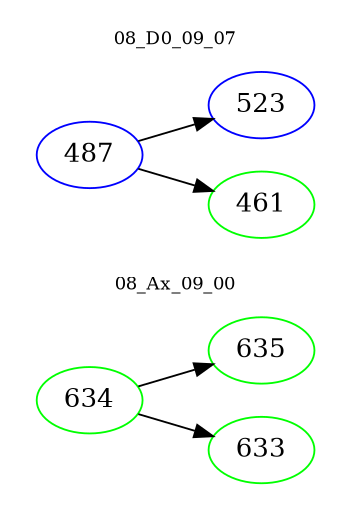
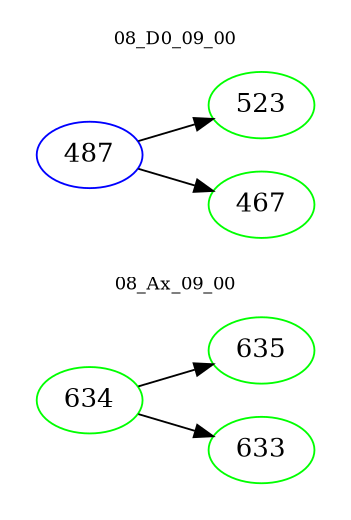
  digraph {
    rankdir=LR
    node [color=green]
    edge [color=black]
    n1 [label=634]
    n2 [label=633]
    n3 [label=635]
    n4 [color=blue label=487]
-   n5 [label=461]
-   n6 [color=blue label=523]
+   n5 [label=467]
+   n6 [label=523]
    subgraph cluster_1 {
      color=white
      fontsize=10
      label="08_Ax_09_00"
      n1
      n2
      n3
    }
    subgraph cluster_2 {
      color=white
      fontsize=10
-     label="08_D0_09_07"
+     label="08_D0_09_00"
      n4
      n5
      n6
    }
    n1 -> n2
    n1 -> n3
    n4 -> n5
    n4 -> n6
  }
